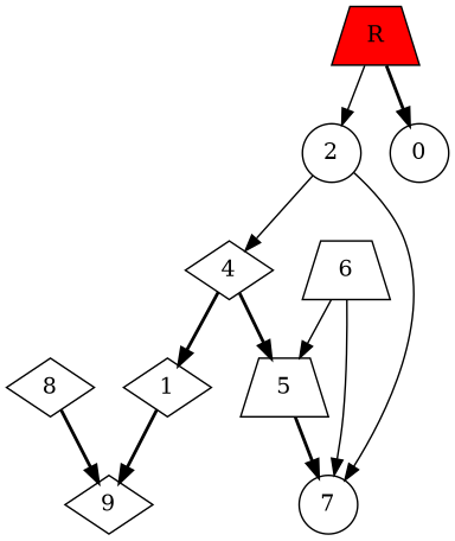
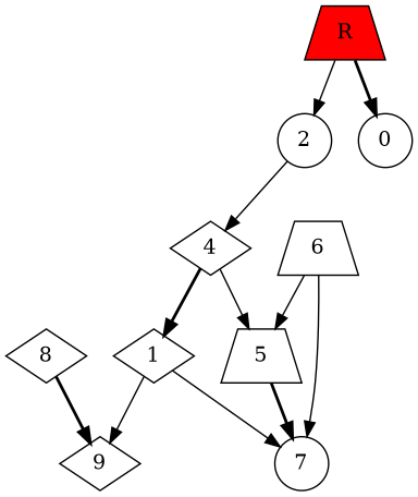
  digraph {
    node [shape=diamond]
    edge [style=solid]
    1
    9
    2 [shape=circle]
    4
    7 [shape=circle]
    5 [shape=trapezium]
    6 [shape=trapezium]
    8
    R [fillcolor="#ff0000" shape=trapezium style=filled]
    n10 [label=0 shape=circle]
-   1 -> 9 [style=bold]
+   1 -> 9
    2 -> 4
-   2 -> 7
+   1 -> 7
    4 -> 1 [style=bold]
-   4 -> 5 [style=bold]
+   4 -> 5
    5 -> 7 [style=bold]
    6 -> 7
    6 -> 5
    8 -> 9 [style=bold]
    R -> 2
    R -> n10 [style=bold]
  }
